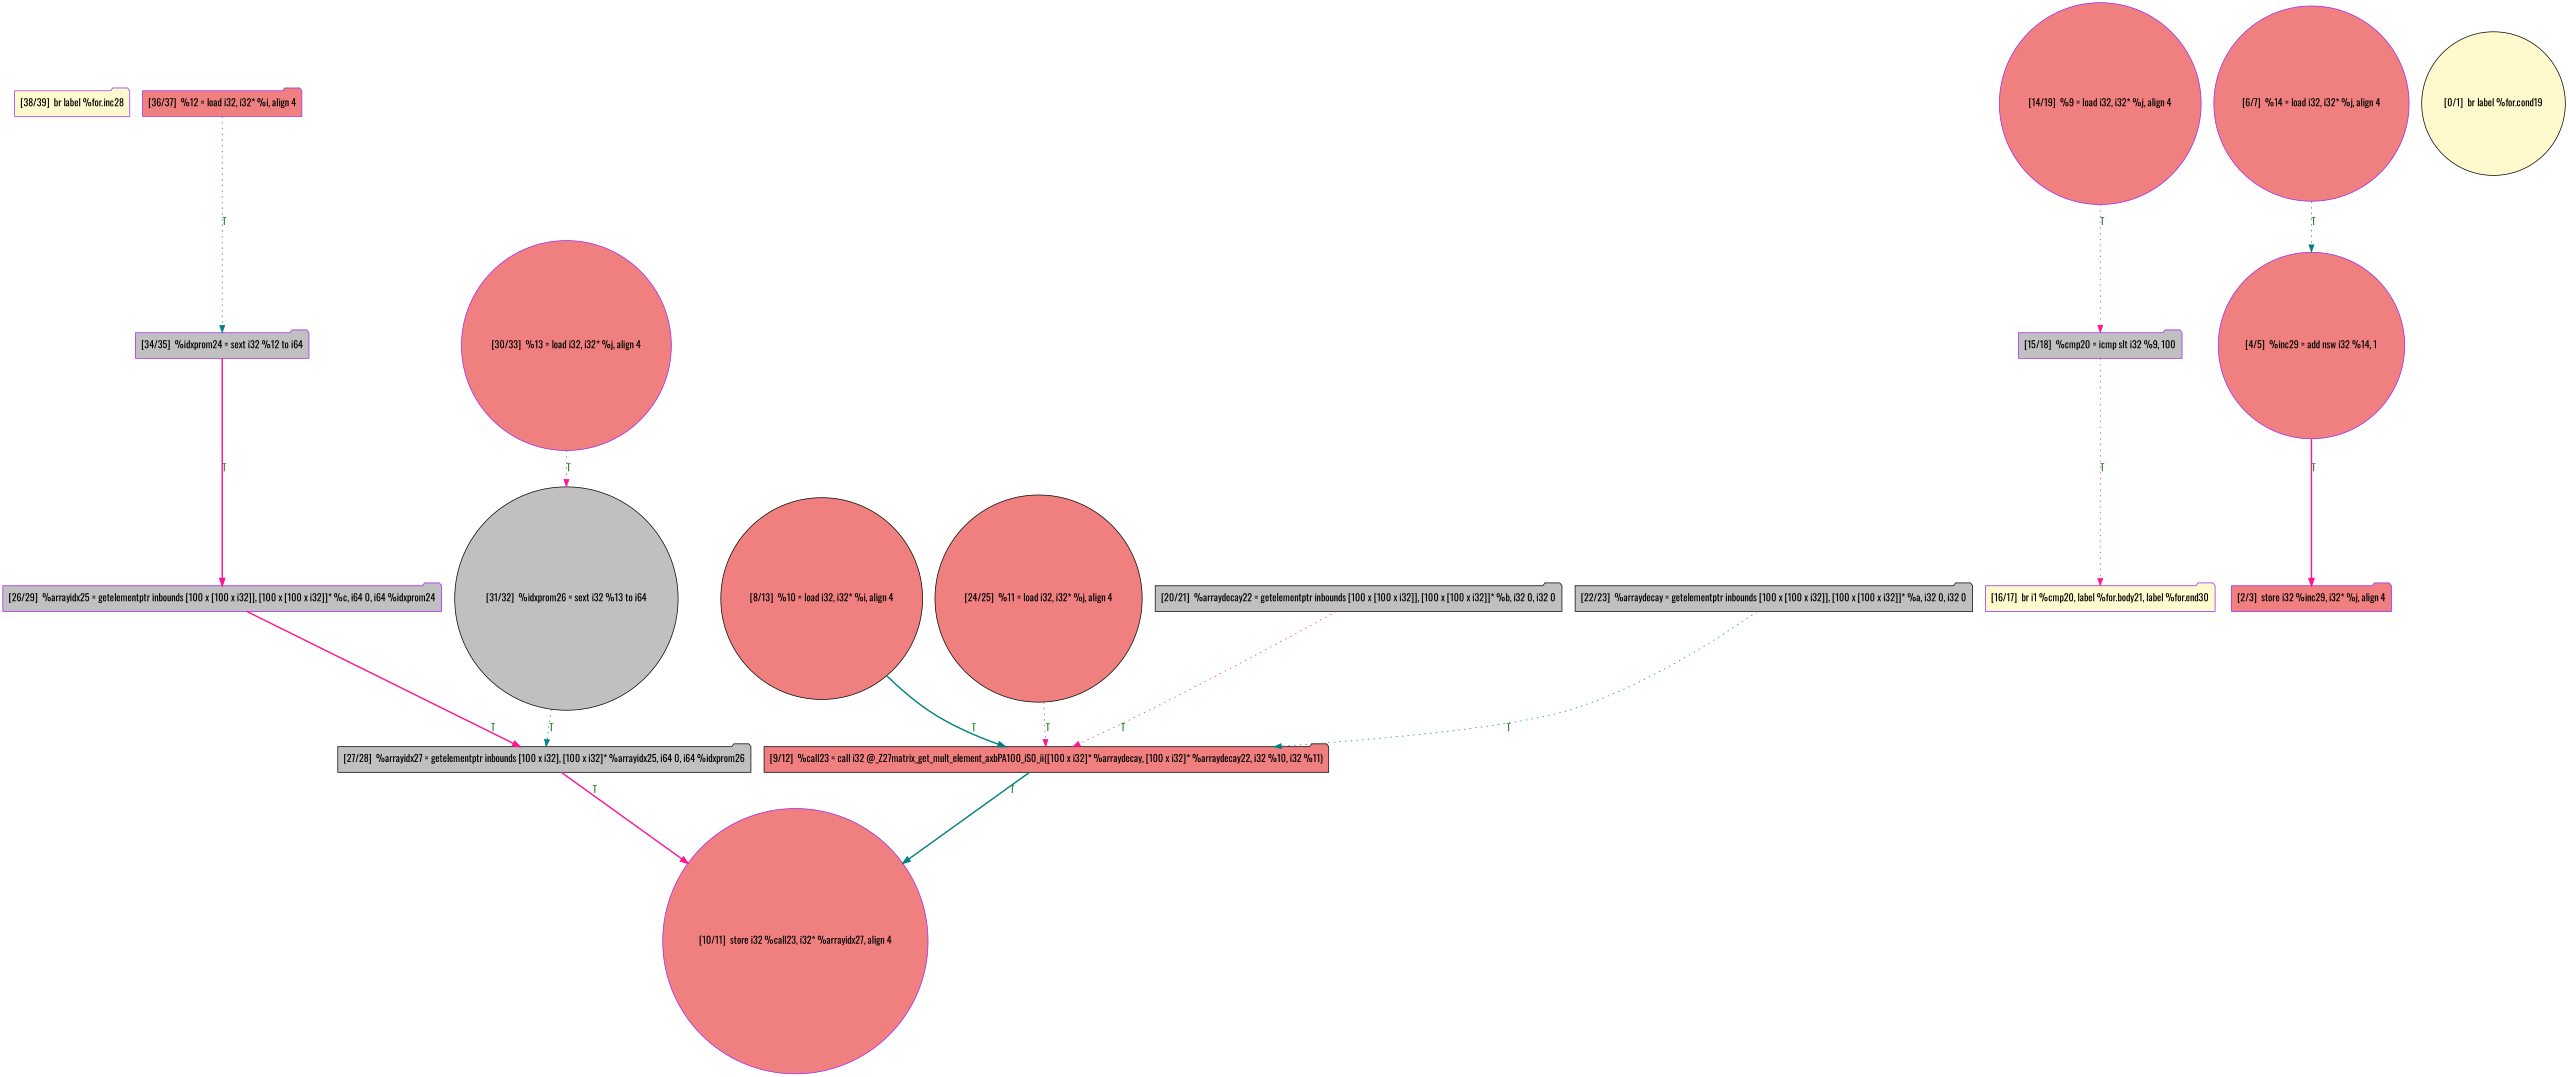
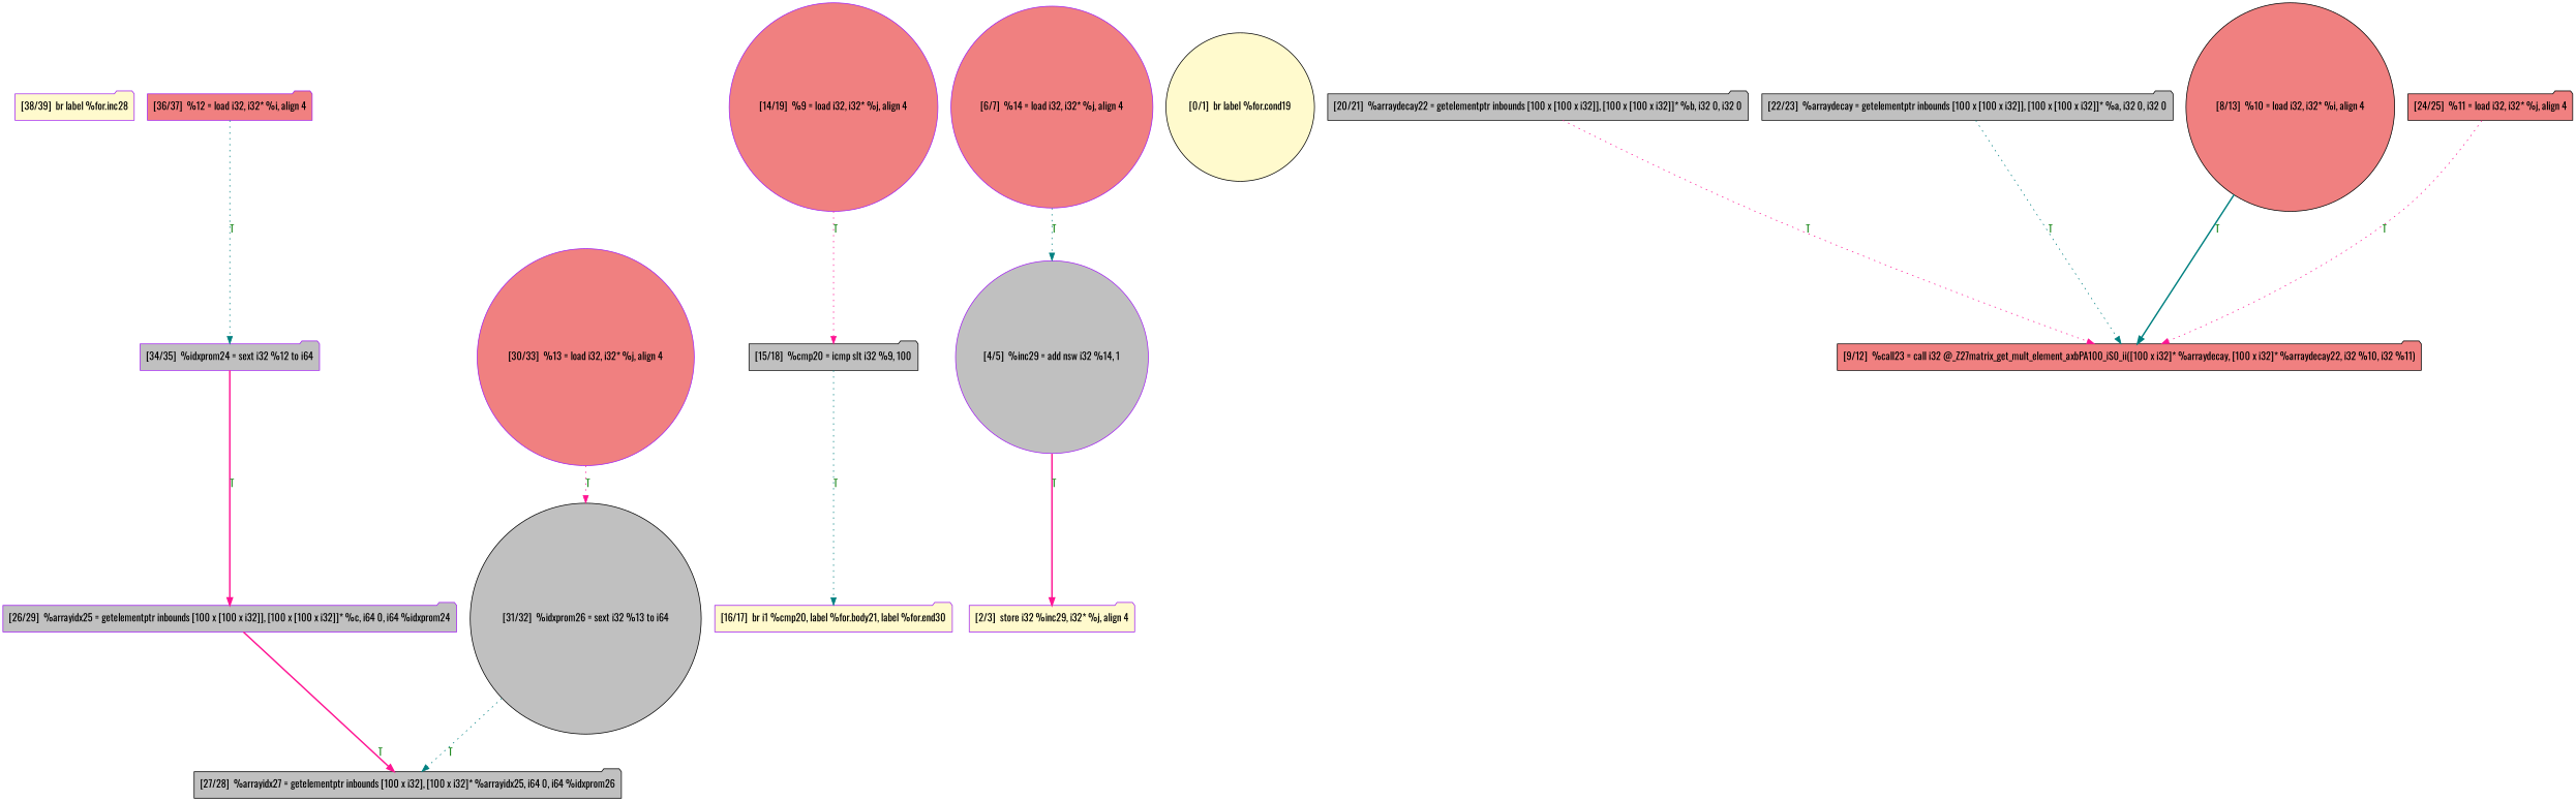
  digraph {
    fontname=Oswald
    node [color=purple fillcolor=lightcoral fontname=Oswald shape=folder style=filled]
    edge [color=deeppink fontcolor=forestgreen fontname=Oswald style=dotted]
    n1 [fillcolor=lemonchiffon label="[38/39]  br label %for.inc28"]
    n2 [label="[36/37]  %12 = load i32, i32* %i, align 4"]
    n3 [fillcolor=grey label="[34/35]  %idxprom24 = sext i32 %12 to i64"]
    n4 [fillcolor=grey label="[26/29]  %arrayidx25 = getelementptr inbounds [100 x [100 x i32]], [100 x [100 x i32]]* %c, i64 0, i64 %idxprom24"]
    n5 [color=black fillcolor=grey label="[27/28]  %arrayidx27 = getelementptr inbounds [100 x i32], [100 x i32]* %arrayidx25, i64 0, i64 %idxprom26"]
-   n6 [label="[10/11]  store i32 %call23, i32* %arrayidx27, align 4" shape=circle]
    n7 [label="[14/19]  %9 = load i32, i32* %j, align 4" shape=circle]
-   n8 [fillcolor=grey label="[15/18]  %cmp20 = icmp slt i32 %9, 100"]
+   n8 [color=black fillcolor=grey label="[15/18]  %cmp20 = icmp slt i32 %9, 100"]
    n9 [fillcolor=lemonchiffon label="[16/17]  br i1 %cmp20, label %for.body21, label %for.end30"]
    n10 [label="[6/7]  %14 = load i32, i32* %j, align 4" shape=circle]
-   n11 [label="[4/5]  %inc29 = add nsw i32 %14, 1" shape=circle]
-   n12 [label="[2/3]  store i32 %inc29, i32* %j, align 4"]
+   n11 [fillcolor=grey label="[4/5]  %inc29 = add nsw i32 %14, 1" shape=circle]
+   n12 [fillcolor=lemonchiffon label="[2/3]  store i32 %inc29, i32* %j, align 4"]
    n13 [color=black fillcolor=lemonchiffon label="[0/1]  br label %for.cond19" shape=circle]
    n14 [color=black label="[9/12]  %call23 = call i32 @_Z27matrix_get_mult_element_axbPA100_iS0_ii([100 x i32]* %arraydecay, [100 x i32]* %arraydecay22, i32 %10, i32 %11)"]
    n15 [color=black fillcolor=grey label="[31/32]  %idxprom26 = sext i32 %13 to i64" shape=circle]
    n16 [color=black fillcolor=grey label="[20/21]  %arraydecay22 = getelementptr inbounds [100 x [100 x i32]], [100 x [100 x i32]]* %b, i32 0, i32 0"]
    n17 [color=black fillcolor=grey label="[22/23]  %arraydecay = getelementptr inbounds [100 x [100 x i32]], [100 x [100 x i32]]* %a, i32 0, i32 0"]
    n18 [color=black label="[8/13]  %10 = load i32, i32* %i, align 4" shape=circle]
-   n19 [color=black label="[24/25]  %11 = load i32, i32* %j, align 4" shape=circle]
+   n19 [color=black label="[24/25]  %11 = load i32, i32* %j, align 4"]
    n20 [label="[30/33]  %13 = load i32, i32* %j, align 4" shape=circle]
    n2 -> n3 [color=teal label=T]
    n3 -> n4 [label=T style=bold]
    n4 -> n5 [label=T style=bold]
-   n5 -> n6 [label=T style=bold]
    n7 -> n8 [label=T]
-   n8 -> n9 [label=T]
+   n8 -> n9 [color=teal label=T]
    n10 -> n11 [color=teal label=T]
    n11 -> n12 [label=T style=bold]
-   n14 -> n6 [color=teal label=T style=bold]
    n15 -> n5 [color=teal label=T]
    n16 -> n14 [label=T]
    n17 -> n14 [color=teal label=T]
    n18 -> n14 [color=teal label=T style=bold]
    n19 -> n14 [label=T]
    n20 -> n15 [label=T]
  }
